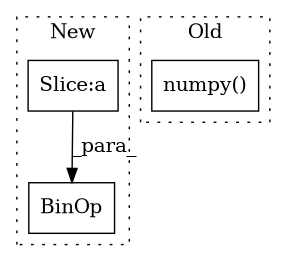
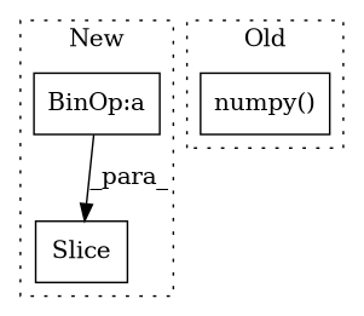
  digraph {
    node [shape=box]
-   n1 [a=80 l=23 label=BinOp s=14382]
-   n2 [a=82 l=3 label="Slice:a" s=14387]
+   n1 [a=80 l=23 label=Slice s=14382]
+   n2 [a=82 l=3 label="BinOp:a" s=14387]
    n3 [a=75 l=28 label="numpy()" s=15245]
    subgraph cluster_1 {
      label=New
      style=dotted
      n1
      n2
    }
    subgraph cluster_2 {
      label=Old
      style=dotted
      n3
    }
    n2 -> n1 [label=_para_]
  }
